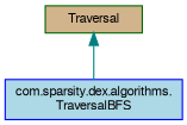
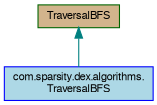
  digraph {
    node [fontname=FreeSans fontsize=10 shape=record style=filled]
    n1 [color=blue fillcolor=lightblue fontcolor=black height=0.2 label="com.sparsity.dex.algorithms.\lTraversalBFS" width=0.4]
-   n2 [color=darkgreen fillcolor=tan height=0.2 label=Traversal width=0.4]
+   n2 [color=darkgreen fillcolor=tan height=0.2 label=TraversalBFS width=0.4]
    n2 -> n1 [color=teal dir=back fontname=FreeSans fontsize=10 labelfontname=FreeSans labelfontsize=10 style=solid]
  }
